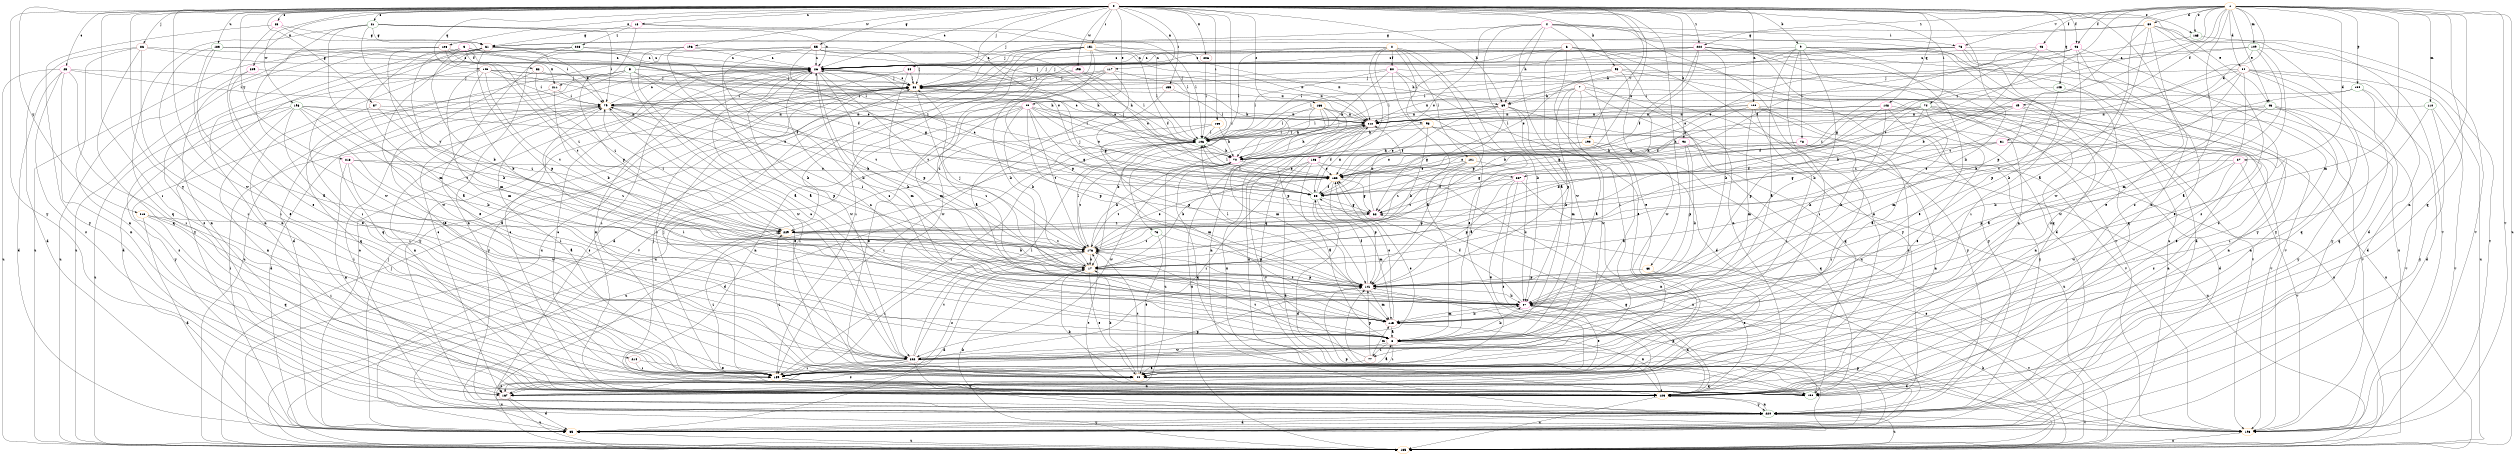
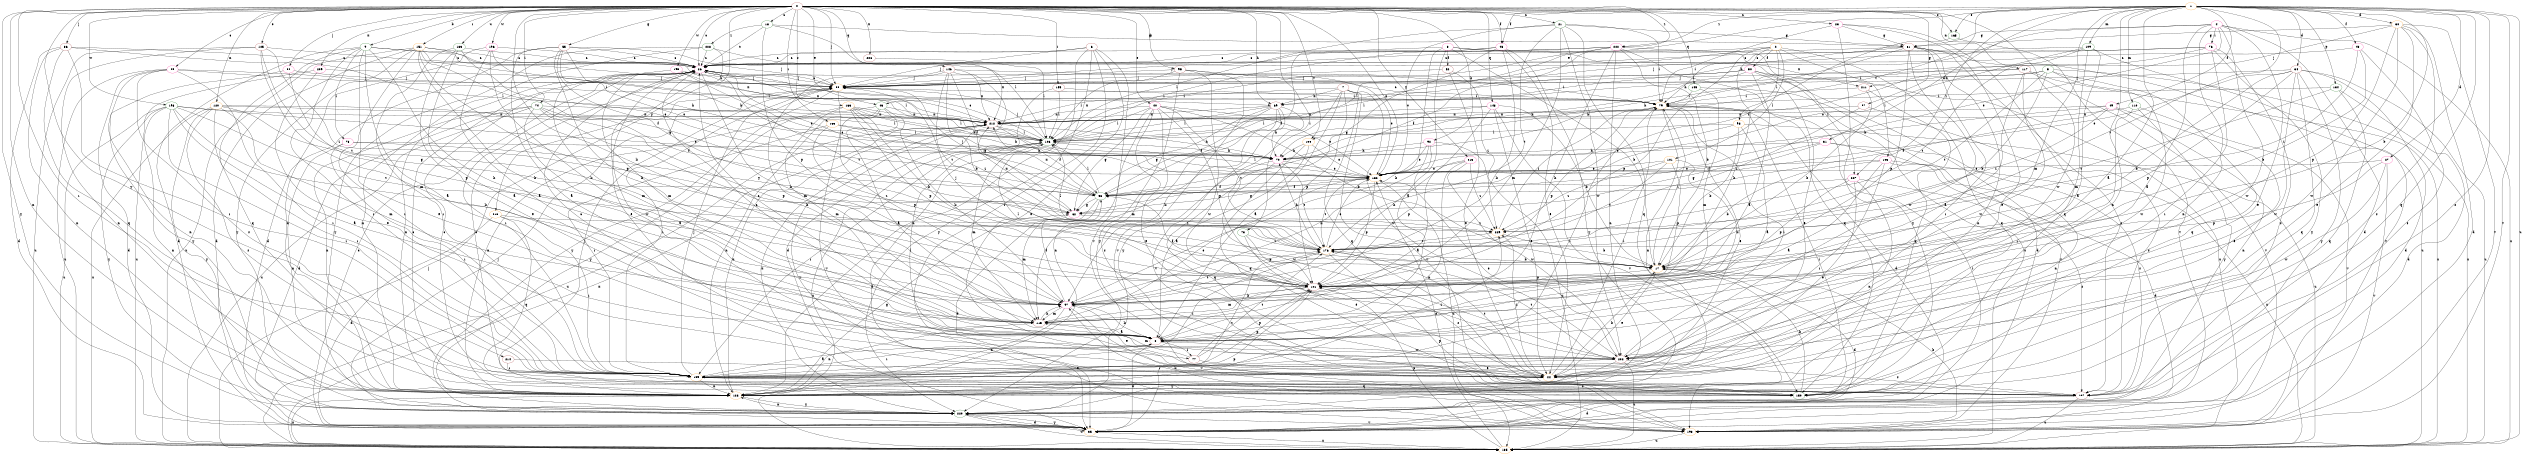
  strict digraph {
    node [color=deeppink]
    0 [color=brown]
    9 [color=darkgreen]
-   18
+   18 [color=darkgreen]
    21 [color=darkgreen]
    23
    25
    26
    40
    43 [color=darkgreen]
    46
    55 [color=brown]
    57 [color=brown]
-   63 [color=darkorange]
    69 [color=brown]
    73 [color=darkgreen]
    74 [color=darkgreen]
    84
    86 [color=brown]
    88 [color=darkorange]
    92
    95 [color=brown]
    97
    117 [color=brown]
    120 [color=darkorange]
    123 [color=darkorange]
    125 [color=brown]
    132 [color=darkorange]
    145 [color=darkgreen]
    146 [color=brown]
    148
    151 [color=darkorange]
    153 [color=darkorange]
    155 [color=brown]
    159 [color=darkorange]
    163 [color=darkorange]
    165 [color=darkgreen]
    183 [color=darkgreen]
    190 [color=darkorange]
    195
    196
    198 [color=darkgreen]
    202 [color=brown]
    206 [color=brown]
    209
    213
    214 [color=brown]
    218 [color=darkorange]
    220 [color=darkgreen]
    222
    8 [color=brown]
    150 [color=darkgreen]
    35 [color=darkorange]
    44 [color=darkorange]
    78
    106 [color=darkgreen]
    141 [color=brown]
    61 [color=brown]
    228 [color=darkgreen]
    115 [color=brown]
    176 [color=darkorange]
    79 [color=darkorange]
    167 [color=brown]
    185 [color=darkorange]
    212 [color=brown]
    17 [color=darkorange]
    62
    193 [color=darkorange]
    70
    229 [color=darkorange]
    53 [color=darkgreen]
    1 [color=darkorange]
    27
    30 [color=darkorange]
    31
    34 [color=brown]
    48
    49
    109 [color=darkgreen]
    110 [color=darkgreen]
    134 [color=darkgreen]
    227
    77 [color=brown]
    2 [color=darkorange]
    50
    98 [color=darkorange]
    101 [color=darkorange]
    103
    3
    52 [color=brown]
    211 [color=brown]
    4
    76
    5 [color=darkgreen]
    6 [color=brown]
    7 [color=brown]
    0 -> 9 [label=b]
    0 -> 18 [label=c]
    0 -> 21 [label=c]
    0 -> 23 [label=c]
    0 -> 25 [label=c]
    0 -> 26 [label=c]
    0 -> 40 [label=e]
    0 -> 43 [label=e]
    0 -> 46 [label=f]
    0 -> 55 [label=g]
    0 -> 57 [label=g]
-   0 -> 63 [label=h]
    0 -> 69 [label=h]
    0 -> 73 [label=i]
    0 -> 74 [label=i]
    0 -> 84 [label=j]
    0 -> 86 [label=j]
    0 -> 88 [label=j]
    0 -> 92 [label=k]
    0 -> 95 [label=k]
    0 -> 97 [label=k]
    0 -> 117 [label=n]
    0 -> 120 [label=n]
    0 -> 123 [label=n]
    0 -> 125 [label=o]
    0 -> 132 [label=o]
    0 -> 145 [label=q]
    0 -> 146 [label=q]
    0 -> 148 [label=q]
    0 -> 151 [label=r]
    0 -> 153 [label=r]
    0 -> 155 [label=r]
    0 -> 159 [label=r]
    0 -> 163 [label=s]
    0 -> 165 [label=s]
    0 -> 183 [label=u]
    0 -> 190 [label=v]
    0 -> 195 [label=w]
    0 -> 196 [label=w]
    0 -> 198 [label=w]
    0 -> 202 [label=w]
    0 -> 206 [label=x]
    0 -> 209 [label=x]
    0 -> 213 [label=y]
    0 -> 214 [label=y]
    0 -> 218 [label=y]
    0 -> 220 [label=y]
    0 -> 222 [label=z]
    9 -> 26 [label=c]
    9 -> 69 [label=h]
    9 -> 97 [label=k]
    9 -> 159 [label=r]
    9 -> 8 [label=a]
    9 -> 150 [label=q]
    9 -> 35 [label=d]
    9 -> 44 [label=e]
    9 -> 78 [label=i]
    18 -> 26 [label=c]
    18 -> 106 [label=l]
    18 -> 141 [label=p]
    18 -> 61 [label=g]
    18 -> 228 [label=z]
    21 -> 132 [label=o]
    21 -> 202 [label=w]
    21 -> 150 [label=q]
    21 -> 106 [label=l]
    21 -> 61 [label=g]
    21 -> 115 [label=m]
    21 -> 176 [label=t]
    21 -> 79 [label=i]
    23 -> 220 [label=y]
+   23 -> 150 [label=q]
    23 -> 44 [label=e]
    23 -> 61 [label=g]
    23 -> 79 [label=i]
    25 -> 88 [label=j]
    25 -> 123 [label=n]
    25 -> 159 [label=r]
    25 -> 35 [label=d]
    25 -> 79 [label=i]
    25 -> 167 [label=s]
    25 -> 185 [label=u]
    26 -> 88 [label=j]
    26 -> 97 [label=k]
    26 -> 123 [label=n]
    26 -> 159 [label=r]
    26 -> 202 [label=w]
    26 -> 115 [label=m]
    26 -> 176 [label=t]
    26 -> 212 [label=x]
    40 -> 123 [label=n]
    40 -> 132 [label=o]
    40 -> 44 [label=e]
    40 -> 106 [label=l]
    40 -> 141 [label=p]
    40 -> 176 [label=t]
    40 -> 167 [label=s]
    40 -> 212 [label=x]
    40 -> 17 [label=b]
    40 -> 62 [label=g]
    43 -> 97 [label=k]
    43 -> 123 [label=n]
    43 -> 220 [label=y]
    43 -> 8 [label=a]
    43 -> 212 [label=x]
    43 -> 193 [label=v]
    46 -> 26 [label=c]
    46 -> 97 [label=k]
    46 -> 220 [label=y]
    46 -> 44 [label=e]
    46 -> 106 [label=l]
    46 -> 62 [label=g]
    55 -> 26 [label=c]
    55 -> 88 [label=j]
    55 -> 97 [label=k]
    55 -> 132 [label=o]
    55 -> 8 [label=a]
    55 -> 35 [label=d]
    55 -> 62 [label=g]
    55 -> 70 [label=h]
    57 -> 167 [label=s]
    57 -> 212 [label=x]
    57 -> 229 [label=z]
-   63 -> 44 [label=e]
-   63 -> 141 [label=p]
    69 -> 97 [label=k]
    69 -> 106 [label=l]
    69 -> 115 [label=m]
    69 -> 212 [label=x]
    69 -> 62 [label=g]
    69 -> 193 [label=v]
    69 -> 70 [label=h]
    69 -> 53 [label=f]
    73 -> 44 [label=e]
    73 -> 141 [label=p]
    73 -> 176 [label=t]
    74 -> 97 [label=k]
    74 -> 123 [label=n]
    74 -> 8 [label=a]
    74 -> 35 [label=d]
    74 -> 141 [label=p]
    74 -> 185 [label=u]
    74 -> 212 [label=x]
    74 -> 53 [label=f]
    84 -> 88 [label=j]
    84 -> 220 [label=y]
    84 -> 141 [label=p]
    86 -> 26 [label=c]
    86 -> 123 [label=n]
    86 -> 159 [label=r]
    86 -> 150 [label=q]
    86 -> 35 [label=d]
    86 -> 106 [label=l]
    88 -> 26 [label=c]
    88 -> 97 [label=z]
    88 -> 159 [label=r]
    88 -> 220 [label=y]
    88 -> 79 [label=i]
    92 -> 97 [label=k]
    92 -> 132 [label=o]
    92 -> 141 [label=p]
    92 -> 185 [label=u]
    92 -> 70 [label=h]
    95 -> 88 [label=j]
    95 -> 132 [label=o]
    95 -> 202 [label=w]
    95 -> 220 [label=y]
    95 -> 106 [label=l]
    95 -> 193 [label=v]
    97 -> 123 [label=n]
    97 -> 44 [label=e]
    97 -> 115 [label=m]
    97 -> 176 [label=t]
    97 -> 193 [label=v]
    97 -> 53 [label=f]
    117 -> 88 [label=j]
    117 -> 202 [label=w]
    117 -> 8 [label=a]
    117 -> 185 [label=u]
    117 -> 193 [label=v]
    117 -> 70 [label=h]
    120 -> 159 [label=r]
    120 -> 220 [label=y]
    120 -> 106 [label=l]
    120 -> 115 [label=m]
    120 -> 167 [label=s]
    120 -> 185 [label=u]
    120 -> 212 [label=x]
    120 -> 62 [label=g]
    123 -> 26 [label=c]
    123 -> 88 [label=j]
    123 -> 220 [label=y]
    123 -> 176 [label=t]
    123 -> 185 [label=u]
    123 -> 212 [label=x]
    123 -> 62 [label=g]
    125 -> 26 [label=c]
    125 -> 123 [label=n]
    125 -> 115 [label=m]
    125 -> 176 [label=t]
    125 -> 185 [label=u]
    125 -> 229 [label=z]
    132 -> 106 [label=l]
    132 -> 141 [label=p]
    132 -> 176 [label=t]
+   132 -> 185 [label=u]
    132 -> 62 [label=g]
    132 -> 53 [label=f]
    145 -> 115 [label=m]
    145 -> 79 [label=i]
    145 -> 193 [label=v]
    146 -> 88 [label=j]
    146 -> 35 [label=d]
    146 -> 115 [label=m]
    146 -> 176 [label=t]
    146 -> 79 [label=i]
    146 -> 212 [label=x]
    146 -> 17 [label=b]
    146 -> 53 [label=f]
    148 -> 97 [label=k]
    148 -> 44 [label=e]
    148 -> 106 [label=l]
    148 -> 212 [label=x]
    148 -> 17 [label=b]
    148 -> 193 [label=v]
    151 -> 26 [label=c]
    151 -> 97 [label=k]
    151 -> 159 [label=r]
    151 -> 220 [label=y]
    151 -> 35 [label=d]
    151 -> 106 [label=l]
    151 -> 141 [label=p]
    151 -> 185 [label=u]
    151 -> 212 [label=x]
    151 -> 53 [label=f]
    153 -> 159 [label=r]
    153 -> 106 [label=l]
    153 -> 141 [label=p]
    153 -> 70 [label=h]
    155 -> 106 [label=l]
    155 -> 79 [label=i]
    155 -> 62 [label=g]
    159 -> 88 [label=j]
    159 -> 123 [label=n]
    159 -> 8 [label=a]
    159 -> 150 [label=q]
    159 -> 141 [label=p]
    159 -> 79 [label=i]
    159 -> 167 [label=s]
    159 -> 229 [label=z]
    163 -> 123 [label=n]
    163 -> 106 [label=l]
    163 -> 141 [label=p]
    163 -> 115 [label=m]
    163 -> 212 [label=x]
    163 -> 17 [label=b]
    163 -> 70 [label=h]
    163 -> 229 [label=z]
    165 -> 193 [label=v]
    165 -> 53 [label=f]
    183 -> 26 [label=c]
    183 -> 132 [label=o]
    183 -> 159 [label=r]
    183 -> 8 [label=a]
    183 -> 44 [label=e]
    190 -> 132 [label=o]
    190 -> 8 [label=a]
    190 -> 150 [label=q]
    190 -> 70 [label=h]
    195 -> 88 [label=j]
    195 -> 132 [label=o]
    195 -> 106 [label=l]
    195 -> 115 [label=m]
    196 -> 26 [label=c]
    196 -> 97 [label=k]
    196 -> 123 [label=n]
    196 -> 8 [label=a]
    196 -> 70 [label=h]
    198 -> 97 [label=k]
    198 -> 123 [label=n]
    198 -> 132 [label=o]
    198 -> 159 [label=r]
    198 -> 220 [label=y]
    198 -> 8 [label=a]
    198 -> 176 [label=t]
    198 -> 185 [label=u]
    198 -> 212 [label=x]
    202 -> 26 [label=c]
    202 -> 132 [label=o]
    202 -> 159 [label=r]
    202 -> 220 [label=y]
    202 -> 106 [label=l]
    202 -> 176 [label=t]
    202 -> 79 [label=i]
    202 -> 167 [label=s]
    202 -> 185 [label=u]
    206 -> 106 [label=l]
    209 -> 88 [label=j]
    209 -> 44 [label=e]
    209 -> 185 [label=u]
    213 -> 123 [label=n]
    213 -> 132 [label=o]
    213 -> 202 [label=w]
    213 -> 8 [label=a]
    213 -> 229 [label=z]
    214 -> 159 [label=r]
    214 -> 44 [label=e]
    218 -> 159 [label=r]
    218 -> 150 [label=q]
    218 -> 35 [label=d]
    218 -> 229 [label=z]
    220 -> 123 [label=n]
    220 -> 35 [label=d]
    220 -> 79 [label=i]
    220 -> 185 [label=u]
    220 -> 212 [label=x]
    220 -> 193 [label=v]
    222 -> 26 [label=c]
    222 -> 88 [label=j]
    222 -> 97 [label=k]
    222 -> 123 [label=n]
    222 -> 150 [label=q]
    222 -> 106 [label=l]
    222 -> 185 [label=u]
    222 -> 17 [label=b]
    222 -> 53 [label=f]
    8 -> 26 [label=c]
    8 -> 97 [label=k]
    8 -> 159 [label=r]
    8 -> 202 [label=w]
    8 -> 35 [label=d]
    8 -> 77 [label=i]
    150 -> 26 [label=c]
    150 -> 141 [label=p]
    150 -> 17 [label=b]
-   26 -> 35 [label=c]
+   35 -> 26 [label=c]
    35 -> 88 [label=j]
    35 -> 220 [label=y]
    35 -> 141 [label=p]
    35 -> 79 [label=i]
    35 -> 185 [label=u]
    44 -> 176 [label=t]
    44 -> 79 [label=i]
    44 -> 17 [label=b]
    44 -> 229 [label=z]
    78 -> 123 [label=n]
    78 -> 159 [label=r]
-   78 -> 62 [label=g]
+   78 -> 62 [label=y]
    78 -> 70 [label=h]
    106 -> 26 [label=c]
    106 -> 88 [label=j]
    106 -> 159 [label=r]
    106 -> 35 [label=d]
    106 -> 115 [label=m]
    106 -> 185 [label=u]
    106 -> 70 [label=h]
    141 -> 97 [label=k]
    141 -> 106 [label=l]
    141 -> 115 [label=m]
    141 -> 53 [label=f]
    61 -> 26 [label=c]
    61 -> 123 [label=n]
    61 -> 159 [label=r]
    61 -> 202 [label=w]
    61 -> 141 [label=p]
    61 -> 79 [label=i]
    61 -> 167 [label=s]
    61 -> 185 [label=u]
    61 -> 70 [label=h]
    228 -> 26 [label=c]
    228 -> 123 [label=n]
    228 -> 220 [label=y]
    228 -> 44 [label=e]
    228 -> 212 [label=x]
    115 -> 26 [label=c]
    115 -> 97 [label=k]
    115 -> 123 [label=n]
    115 -> 132 [label=o]
    115 -> 8 [label=a]
    176 -> 132 [label=o]
    176 -> 159 [label=r]
    176 -> 106 [label=l]
    176 -> 167 [label=s]
    176 -> 17 [label=b]
    176 -> 70 [label=h]
    79 -> 26 [label=c]
    79 -> 123 [label=n]
    79 -> 35 [label=d]
    79 -> 44 [label=e]
    79 -> 141 [label=p]
    79 -> 212 [label=x]
    167 -> 26 [label=c]
    167 -> 35 [label=d]
    167 -> 185 [label=u]
    185 -> 88 [label=j]
    185 -> 132 [label=o]
    185 -> 141 [label=p]
    185 -> 212 [label=x]
    212 -> 106 [label=l]
    212 -> 185 [label=u]
    212 -> 193 [label=v]
    212 -> 70 [label=h]
    212 -> 53 [label=f]
    17 -> 88 [label=j]
    17 -> 35 [label=d]
    17 -> 44 [label=e]
    17 -> 141 [label=p]
    17 -> 79 [label=i]
    62 -> 212 [label=x]
    62 -> 229 [label=z]
    193 -> 97 [label=k]
    193 -> 185 [label=u]
    193 -> 17 [label=b]
    70 -> 132 [label=o]
    70 -> 202 [label=w]
    70 -> 150 [label=q]
    70 -> 176 [label=t]
    229 -> 176 [label=t]
    229 -> 79 [label=i]
    229 -> 17 [label=b]
    53 -> 26 [label=c]
    53 -> 88 [label=j]
    53 -> 35 [label=d]
    53 -> 106 [label=l]
    53 -> 115 [label=m]
    53 -> 212 [label=x]
    53 -> 62 [label=g]
    1 -> 43 [label=e]
    1 -> 46 [label=f]
    1 -> 123 [label=n]
    1 -> 165 [label=s]
-   1 -> 76 [label=v]
+   1 -> 190 [label=v]
    1 -> 222 [label=z]
    1 -> 8 [label=a]
    1 -> 150 [label=q]
    1 -> 115 [label=m]
    1 -> 176 [label=t]
    1 -> 167 [label=s]
    1 -> 185 [label=u]
    1 -> 17 [label=b]
    1 -> 193 [label=v]
    1 -> 27 [label=d]
    1 -> 30 [label=d]
    1 -> 31 [label=d]
    1 -> 34 [label=d]
    1 -> 48 [label=f]
    1 -> 49 [label=f]
    1 -> 109 [label=m]
    1 -> 110 [label=m]
    1 -> 134 [label=p]
    1 -> 227 [label=z]
    27 -> 132 [label=o]
    27 -> 202 [label=w]
    27 -> 141 [label=p]
    27 -> 193 [label=v]
    30 -> 88 [label=j]
    30 -> 202 [label=w]
    30 -> 35 [label=d]
    30 -> 44 [label=e]
    30 -> 141 [label=p]
    30 -> 61 [label=g]
    30 -> 167 [label=s]
    30 -> 193 [label=v]
    31 -> 123 [label=n]
    31 -> 167 [label=s]
    31 -> 62 [label=g]
    31 -> 70 [label=h]
    31 -> 53 [label=f]
    34 -> 88 [label=j]
    34 -> 132 [label=o]
    34 -> 202 [label=w]
    34 -> 220 [label=y]
    34 -> 150 [label=q]
    34 -> 35 [label=d]
    34 -> 141 [label=p]
    34 -> 185 [label=u]
    34 -> 17 [label=b]
    48 -> 26 [label=c]
    48 -> 167 [label=s]
    48 -> 17 [label=b]
    48 -> 229 [label=z]
    49 -> 123 [label=n]
    49 -> 44 [label=e]
    49 -> 212 [label=x]
    49 -> 70 [label=h]
    49 -> 229 [label=z]
    49 -> 53 [label=f]
    109 -> 26 [label=c]
    109 -> 132 [label=o]
    109 -> 8 [label=a]
    109 -> 115 [label=m]
    109 -> 176 [label=t]
    109 -> 193 [label=v]
    110 -> 159 [label=r]
    110 -> 220 [label=y]
    110 -> 212 [label=x]
    110 -> 193 [label=v]
    134 -> 150 [label=q]
    134 -> 35 [label=d]
    134 -> 176 [label=t]
    134 -> 79 [label=i]
    227 -> 123 [label=n]
    227 -> 44 [label=e]
    227 -> 141 [label=p]
    227 -> 167 [label=s]
    227 -> 53 [label=f]
    77 -> 44 [label=e]
    77 -> 141 [label=p]
    77 -> 115 [label=m]
    77 -> 176 [label=t]
    2 -> 26 [label=c]
    2 -> 97 [label=k]
    2 -> 150 [label=q]
    2 -> 106 [label=l]
    2 -> 141 [label=p]
    2 -> 50 [label=f]
    2 -> 98 [label=l]
    2 -> 101 [label=l]
    2 -> 103 [label=l]
    50 -> 88 [label=j]
    50 -> 8 [label=a]
    50 -> 35 [label=d]
    50 -> 44 [label=e]
    50 -> 106 [label=l]
    50 -> 185 [label=u]
    50 -> 70 [label=h]
    98 -> 132 [label=o]
    98 -> 8 [label=a]
    98 -> 106 [label=l]
    98 -> 185 [label=u]
    98 -> 17 [label=b]
    101 -> 97 [label=k]
    101 -> 132 [label=o]
    101 -> 141 [label=p]
    101 -> 176 [label=t]
    101 -> 229 [label=z]
    103 -> 132 [label=o]
    103 -> 159 [label=r]
    103 -> 8 [label=a]
    103 -> 35 [label=d]
    103 -> 185 [label=u]
    103 -> 17 [label=b]
    3 -> 97 [label=k]
    3 -> 8 [label=a]
    3 -> 17 [label=b]
    3 -> 53 [label=f]
    3 -> 227 [label=z]
    3 -> 52 [label=f]
    3 -> 211 [label=x]
    52 -> 88 [label=j]
    52 -> 44 [label=e]
    52 -> 229 [label=z]
    211 -> 150 [label=q]
    211 -> 79 [label=i]
    211 -> 17 [label=b]
    4 -> 69 [label=h]
    4 -> 123 [label=n]
    4 -> 132 [label=o]
    4 -> 202 [label=w]
    4 -> 8 [label=a]
    4 -> 35 [label=d]
    4 -> 44 [label=e]
    4 -> 61 [label=g]
    4 -> 185 [label=u]
    4 -> 76 [label=i]
    76 -> 26 [label=c]
    76 -> 88 [label=j]
    76 -> 159 [label=r]
    76 -> 220 [label=y]
    76 -> 79 [label=i]
    76 -> 167 [label=s]
    5 -> 69 [label=h]
    5 -> 202 [label=w]
    5 -> 150 [label=q]
    5 -> 176 [label=t]
    5 -> 185 [label=u]
    5 -> 17 [label=b]
    5 -> 211 [label=x]
    6 -> 26 [label=c]
    6 -> 88 [label=j]
    6 -> 123 [label=n]
    6 -> 220 [label=y]
    6 -> 44 [label=e]
    6 -> 193 [label=v]
    6 -> 77 [label=i]
    7 -> 69 [label=h]
    7 -> 202 [label=w]
    7 -> 220 [label=y]
    7 -> 8 [label=a]
    7 -> 150 [label=q]
    7 -> 141 [label=p]
    7 -> 212 [label=x]
    7 -> 193 [label=v]
  }
